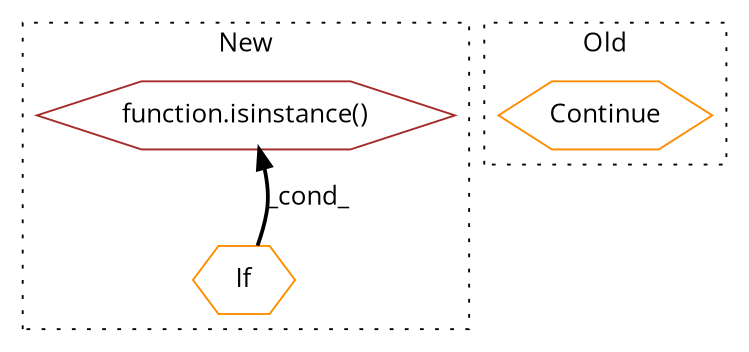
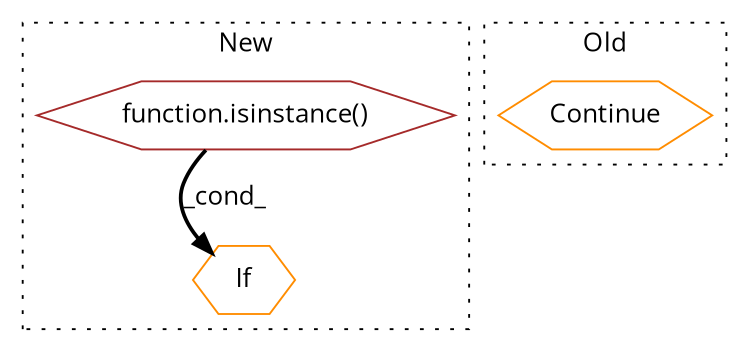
  digraph {
    fontname="Open Sans"
    node [shape=hexagon color=darkorange fontname="Open Sans"]
    n1 [a=75 l="11,1" label="function.isinstance()" s="4903,4931" color=brown]
    n2 [a=96 l=3 label=If s=4900]
    n3 [a=43 l=8 label=Continue s=4883]
    subgraph cluster_1 {
      label=New
      style=dotted
      n1
      n2
    }
    subgraph cluster_2 {
      label=Old
      style=dotted
      n3
    }
-   n2 -> n1 [label=_cond_ style=bold fontname="Open Sans"]
+   n1 -> n2 [label=_cond_ style=bold fontname="Open Sans"]
  }
